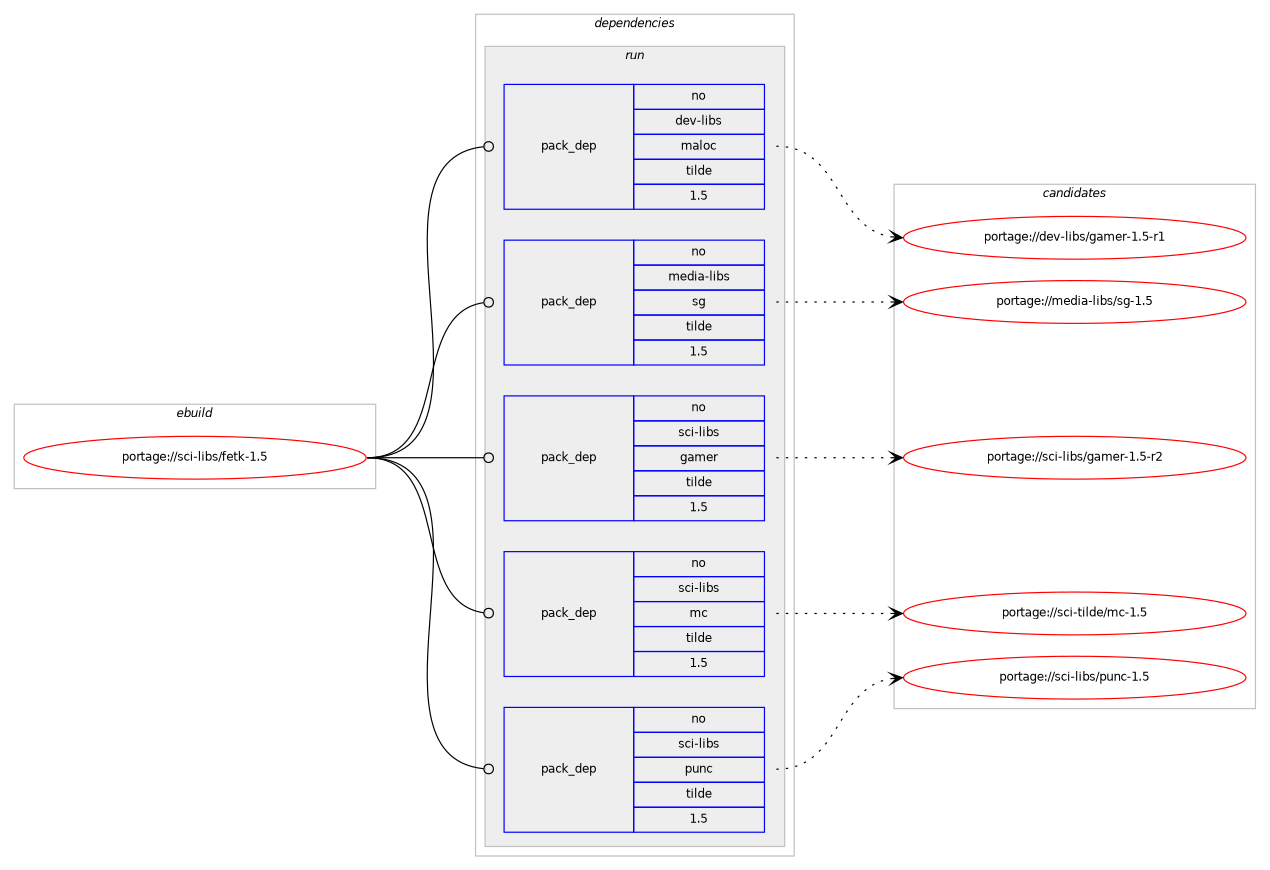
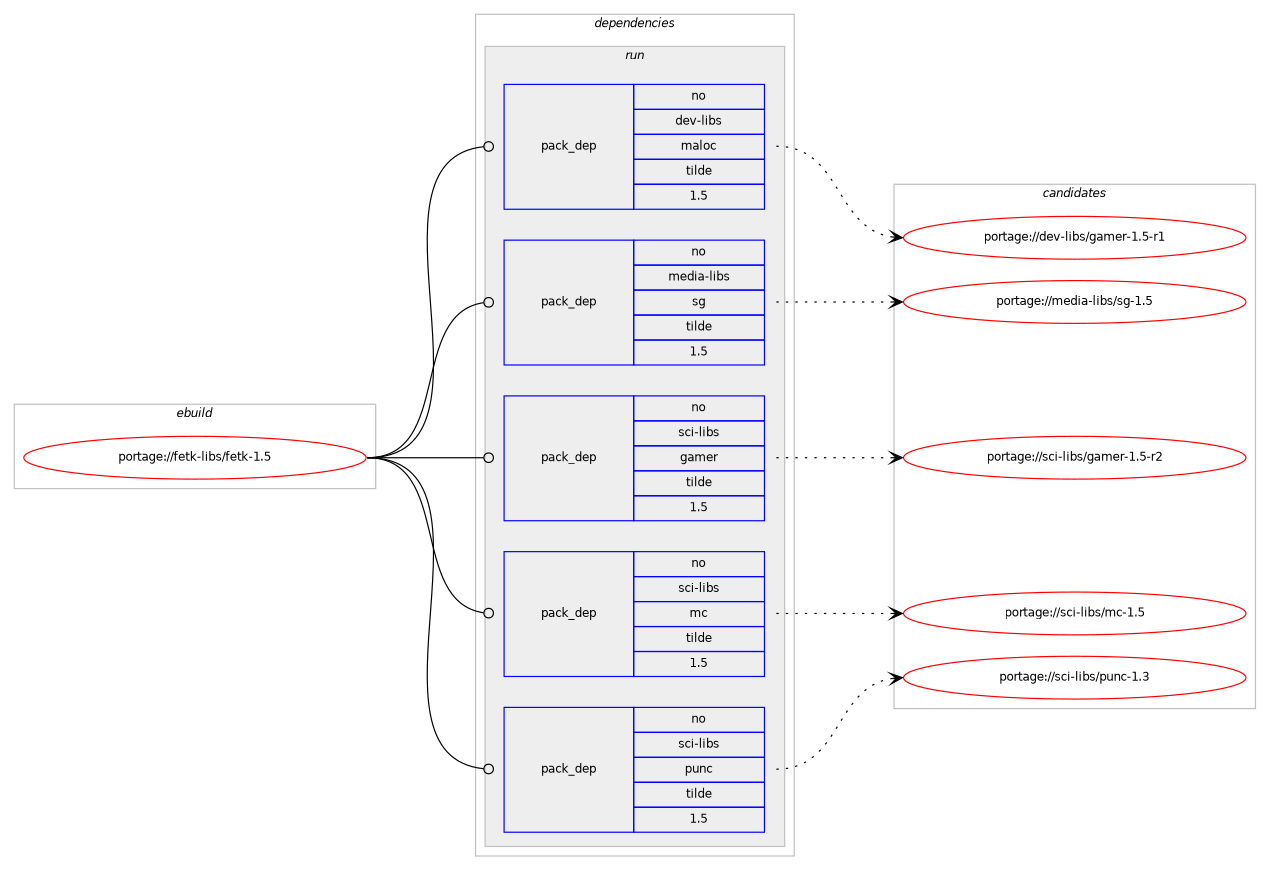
  digraph {
    compound=true
    concentrate=true
    fontname=Helvetica
    fontsize=10
    newrank=true
    rankdir=LR
    ranksep=1.5
    node [color=red fontname=Helvetica fontsize=10]
    edge [arrowhead=odot headport=w style=solid tailport=e weight=20]
-   n1 [label="portage://sci-libs/fetk-1.5" width=4]
+   n1 [label="portage://fetk-libs/fetk-1.5" width=4]
    n2 [color=blue label=<<TABLE BORDER="0" CELLBORDER="1" CELLSPACING="0" CELLPADDING="4" WIDTH="220"><TR><TD ROWSPAN="6" CELLPADDING="30">pack_dep</TD></TR><TR><TD WIDTH="110">no</TD></TR><TR><TD>dev-libs</TD></TR><TR><TD>maloc</TD></TR><TR><TD>tilde</TD></TR><TR><TD>1.5</TD></TR></TABLE>> shape=none]
    n3 [color=blue label=<<TABLE BORDER="0" CELLBORDER="1" CELLSPACING="0" CELLPADDING="4" WIDTH="220"><TR><TD ROWSPAN="6" CELLPADDING="30">pack_dep</TD></TR><TR><TD WIDTH="110">no</TD></TR><TR><TD>media-libs</TD></TR><TR><TD>sg</TD></TR><TR><TD>tilde</TD></TR><TR><TD>1.5</TD></TR></TABLE>> shape=none]
    n4 [color=blue label=<<TABLE BORDER="0" CELLBORDER="1" CELLSPACING="0" CELLPADDING="4" WIDTH="220"><TR><TD ROWSPAN="6" CELLPADDING="30">pack_dep</TD></TR><TR><TD WIDTH="110">no</TD></TR><TR><TD>sci-libs</TD></TR><TR><TD>gamer</TD></TR><TR><TD>tilde</TD></TR><TR><TD>1.5</TD></TR></TABLE>> shape=none]
    n5 [color=blue label=<<TABLE BORDER="0" CELLBORDER="1" CELLSPACING="0" CELLPADDING="4" WIDTH="220"><TR><TD ROWSPAN="6" CELLPADDING="30">pack_dep</TD></TR><TR><TD WIDTH="110">no</TD></TR><TR><TD>sci-libs</TD></TR><TR><TD>mc</TD></TR><TR><TD>tilde</TD></TR><TR><TD>1.5</TD></TR></TABLE>> shape=none]
    n6 [color=blue label=<<TABLE BORDER="0" CELLBORDER="1" CELLSPACING="0" CELLPADDING="4" WIDTH="220"><TR><TD ROWSPAN="6" CELLPADDING="30">pack_dep</TD></TR><TR><TD WIDTH="110">no</TD></TR><TR><TD>sci-libs</TD></TR><TR><TD>punc</TD></TR><TR><TD>tilde</TD></TR><TR><TD>1.5</TD></TR></TABLE>> shape=none]
    n7 [label="portage://dev-libs/gamer-1.5-r1" width=4]
    n8 [label="portage://media-libs/sg-1.5" width=4]
    n9 [label="portage://sci-libs/gamer-1.5-r2" width=4]
-   n10 [label="portage://sci-tilde/mc-1.5" width=4]
-   n11 [label="portage://sci-libs/punc-1.5" width=4]
+   n10 [label="portage://sci-libs/mc-1.5" width=4]
+   n11 [label="portage://sci-libs/punc-1.3" width=4]
    subgraph cluster_1 {
      color=gray
      label=<<i>ebuild</i>>
      rank=same
      n1
    }
    subgraph cluster_2 {
      color=gray
      label=<<i>dependencies</i>>
      subgraph cluster_3 {
        color=gray
        fillcolor="#eeeeee"
        label=<<i>compile</i>>
        style=filled
      }
      subgraph cluster_4 {
        color=gray
        fillcolor="#eeeeee"
        label=<<i>compile and run</i>>
        style=filled
      }
      subgraph cluster_5 {
        color=gray
        fillcolor="#eeeeee"
        label=<<i>run</i>>
        style=filled
        subgraph sub_6 {
          color=gray
          fillcolor="#eeeeee"
          label=<<i>run</i>>
          style=filled
          n2
        }
        subgraph sub_7 {
          color=gray
          fillcolor="#eeeeee"
          label=<<i>run</i>>
          style=filled
          n3
        }
        subgraph sub_8 {
          color=gray
          fillcolor="#eeeeee"
          label=<<i>run</i>>
          style=filled
          n4
        }
        subgraph sub_9 {
          color=gray
          fillcolor="#eeeeee"
          label=<<i>run</i>>
          style=filled
          n5
        }
        subgraph sub_10 {
          color=gray
          fillcolor="#eeeeee"
          label=<<i>run</i>>
          style=filled
          n6
        }
      }
    }
    subgraph cluster_11 {
      color=gray
      label=<<i>candidates</i>>
      rank=same
      subgraph sub_12 {
        color=black
        label=<<i>candidates</i>>
        nodesep=1
        rank=same
        n7
      }
      subgraph sub_13 {
        color=black
        label=<<i>candidates</i>>
        nodesep=1
        rank=same
        n8
      }
      subgraph sub_14 {
        color=black
        label=<<i>candidates</i>>
        nodesep=1
        rank=same
        n9
      }
      subgraph sub_15 {
        color=black
        label=<<i>candidates</i>>
        nodesep=1
        rank=same
        n10
      }
      subgraph sub_16 {
        color=black
        label=<<i>candidates</i>>
        nodesep=1
        rank=same
        n11
      }
    }
    n1 -> n2
    n1 -> n3
    n1 -> n4
    n1 -> n5
    n1 -> n6
    n2 -> n7 [arrowhead=vee style=dotted weight=100]
    n3 -> n8 [arrowhead=vee style=dotted weight=100]
    n4 -> n9 [arrowhead=vee style=dotted weight=100]
    n5 -> n10 [arrowhead=vee style=dotted weight=100]
    n6 -> n11 [arrowhead=vee style=dotted weight=100]
  }
